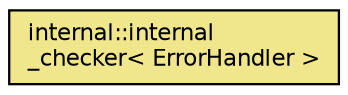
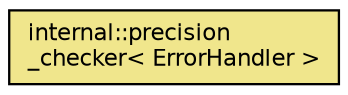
  digraph {
    rankdir=TB
-   n1 [color=black fillcolor=khaki fontname=Helvetica fontsize=10 height=0.2 label="internal::internal\l_checker\< ErrorHandler \>" shape=record style=filled width=0.4]
+   n1 [color=black fillcolor=khaki fontname=Helvetica fontsize=10 height=0.2 label="internal::precision\l_checker\< ErrorHandler \>" shape=record style=filled width=0.4]
  }
